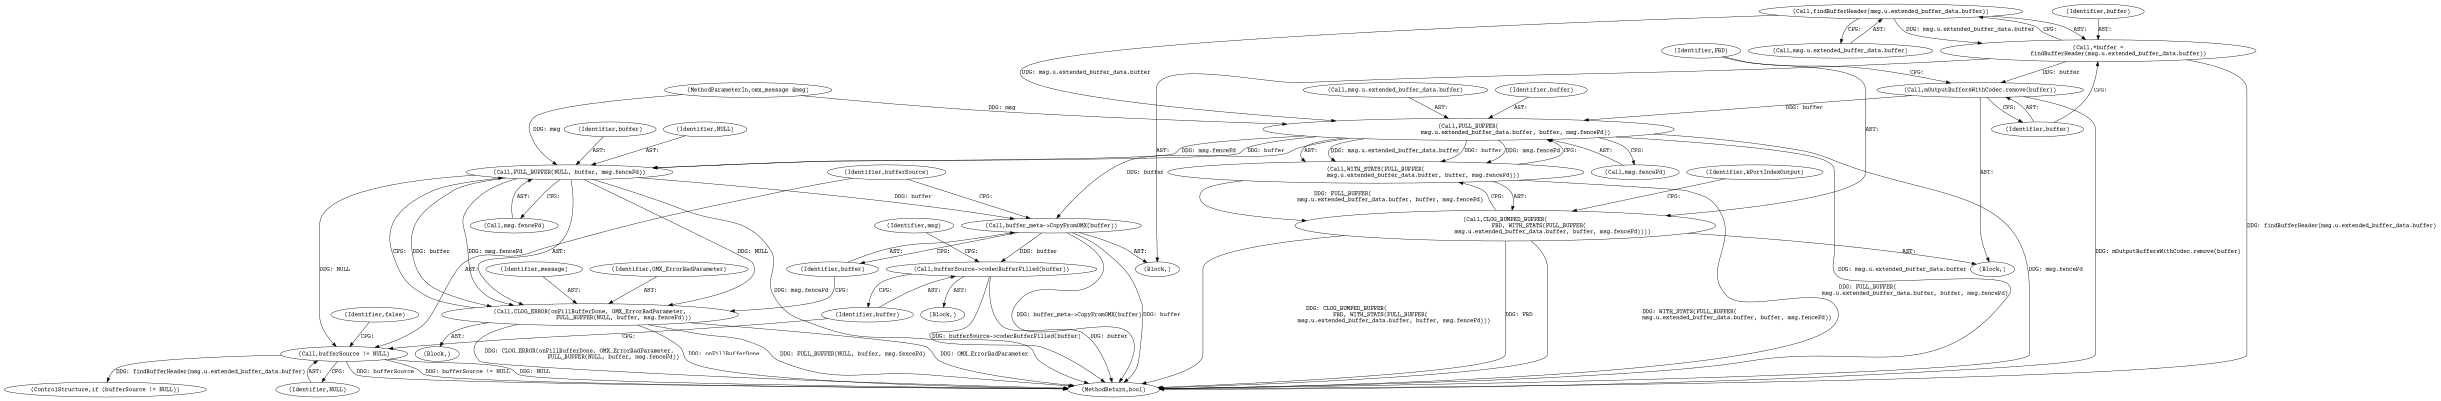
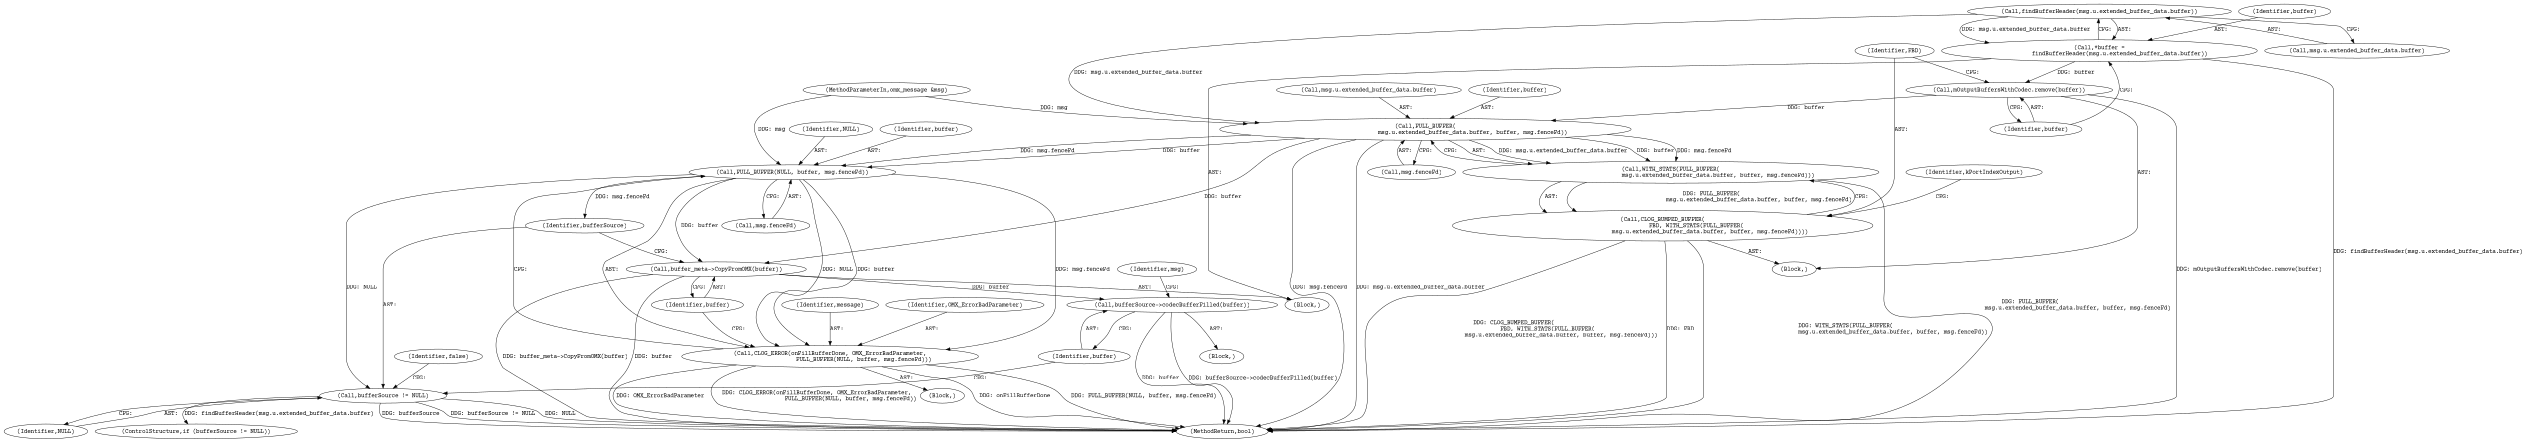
  digraph {
    fontname="Courier Prime"
    node [fontname="Courier Prime"]
    edge [fontname="Courier Prime"]
    n1 [label="(Call,findBufferHeader(msg.u.extended_buffer_data.buffer))"]
    n2 [label="(Call,*buffer =\n            findBufferHeader(msg.u.extended_buffer_data.buffer))"]
    n3 [label="(Call,FULL_BUFFER(\n                            msg.u.extended_buffer_data.buffer, buffer, msg.fenceFd))"]
    n4 [label="(Call,msg.u.extended_buffer_data.buffer)"]
    n5 [label="(Call,mOutputBuffersWithCodec.remove(buffer))"]
    n6 [label="(MethodReturn,bool)"]
    n7 [label="(Block,)"]
    n8 [label="(Call,WITH_STATS(FULL_BUFFER(\n                            msg.u.extended_buffer_data.buffer, buffer, msg.fenceFd)))"]
    n9 [label="(Call,FULL_BUFFER(NULL, buffer, msg.fenceFd))"]
    n10 [label="(Call,buffer_meta->CopyFromOMX(buffer))"]
    n11 [label="(Call,msg.fenceFd)"]
    n12 [label="(Identifier,buffer)"]
    n13 [label="(Block,)"]
    n14 [label="(Call,CLOG_BUMPED_BUFFER(\n                    FBD, WITH_STATS(FULL_BUFFER(\n                            msg.u.extended_buffer_data.buffer, buffer, msg.fenceFd))))"]
    n15 [label="(Call,CLOG_ERROR(onFillBufferDone, OMX_ErrorBadParameter,\n                    FULL_BUFFER(NULL, buffer, msg.fenceFd)))"]
    n16 [label="(Call,bufferSource != NULL)"]
    n17 [label="(Call,msg.fenceFd)"]
    n18 [label="(Call,bufferSource->codecBufferFilled(buffer))"]
    n19 [label="(Identifier,buffer)"]
    n20 [label="(Block,)"]
    n21 [label="(ControlStructure,if (bufferSource != NULL))"]
    n22 [label="(Identifier,NULL)"]
    n23 [label="(Identifier,buffer)"]
    n24 [label="(Block,)"]
    n25 [label="(Identifier,FBD)"]
    n26 [label="(Identifier,message)"]
    n27 [label="(Identifier,NULL)"]
    n28 [label="(Identifier,buffer)"]
    n29 [label="(Identifier,buffer)"]
    n30 [label="(Identifier,OMX_ErrorBadParameter)"]
    n31 [label="(Identifier,buffer)"]
    n32 [label="(Identifier,bufferSource)"]
    n33 [label="(Identifier,kPortIndexOutput)"]
    n34 [label="(MethodParameterIn,omx_message &msg)"]
    n35 [label="(Call,msg.u.extended_buffer_data.buffer)"]
    n36 [label="(Identifier,msg)"]
    n37 [label="(Identifier,false)"]
    n1 -> n2 [label="AST: "]
    n1 -> n2 [label="DDG: msg.u.extended_buffer_data.buffer"]
    n1 -> n3 [label="DDG: msg.u.extended_buffer_data.buffer"]
    n1 -> n4 [label="CFG: "]
    n2 -> n1 [label="CFG: "]
    n2 -> n5 [label="DDG: buffer"]
    n2 -> n6 [label="DDG: findBufferHeader(msg.u.extended_buffer_data.buffer)"]
    n2 -> n7 [label="AST: "]
    n3 -> n6 [label="DDG: msg.u.extended_buffer_data.buffer"]
    n3 -> n6 [label="DDG: msg.fenceFd"]
    n3 -> n8 [label="AST: "]
    n3 -> n8 [label="DDG: msg.u.extended_buffer_data.buffer"]
    n3 -> n8 [label="DDG: buffer"]
    n3 -> n8 [label="DDG: msg.fenceFd"]
    n3 -> n9 [label="DDG: buffer"]
    n3 -> n9 [label="DDG: msg.fenceFd"]
    n3 -> n10 [label="DDG: buffer"]
    n3 -> n11 [label="CFG: "]
    n4 -> n1 [label="AST: "]
    n5 -> n3 [label="DDG: buffer"]
    n5 -> n6 [label="DDG: mOutputBuffersWithCodec.remove(buffer)"]
    n5 -> n12 [label="CFG: "]
    n5 -> n13 [label="AST: "]
    n8 -> n3 [label="CFG: "]
    n8 -> n6 [label="DDG: FULL_BUFFER(\n                            msg.u.extended_buffer_data.buffer, buffer, msg.fenceFd)"]
    n8 -> n14 [label="AST: "]
    n8 -> n14 [label="DDG: FULL_BUFFER(\n                            msg.u.extended_buffer_data.buffer, buffer, msg.fenceFd)"]
-   n9 -> n6 [label="DDG: msg.fenceFd"]
+   n9 -> n32 [label="DDG: msg.fenceFd"]
    n9 -> n10 [label="DDG: buffer"]
    n9 -> n15 [label="AST: "]
    n9 -> n15 [label="DDG: NULL"]
    n9 -> n15 [label="DDG: buffer"]
    n9 -> n15 [label="DDG: msg.fenceFd"]
    n9 -> n16 [label="DDG: NULL"]
    n9 -> n17 [label="CFG: "]
    n10 -> n6 [label="DDG: buffer_meta->CopyFromOMX(buffer)"]
    n10 -> n6 [label="DDG: buffer"]
    n10 -> n7 [label="AST: "]
    n10 -> n18 [label="DDG: buffer"]
    n10 -> n19 [label="CFG: "]
    n11 -> n3 [label="AST: "]
    n12 -> n2 [label="CFG: "]
    n12 -> n5 [label="AST: "]
    n14 -> n6 [label="DDG: CLOG_BUMPED_BUFFER(\n                    FBD, WITH_STATS(FULL_BUFFER(\n                            msg.u.extended_buffer_data.buffer, buffer, msg.fenceFd)))"]
    n14 -> n6 [label="DDG: FBD"]
    n14 -> n6 [label="DDG: WITH_STATS(FULL_BUFFER(\n                            msg.u.extended_buffer_data.buffer, buffer, msg.fenceFd))"]
    n14 -> n8 [label="CFG: "]
    n14 -> n13 [label="AST: "]
    n15 -> n6 [label="DDG: FULL_BUFFER(NULL, buffer, msg.fenceFd)"]
    n15 -> n6 [label="DDG: OMX_ErrorBadParameter"]
    n15 -> n6 [label="DDG: CLOG_ERROR(onFillBufferDone, OMX_ErrorBadParameter,\n                    FULL_BUFFER(NULL, buffer, msg.fenceFd))"]
    n15 -> n6 [label="DDG: onFillBufferDone"]
    n15 -> n9 [label="CFG: "]
    n15 -> n20 [label="AST: "]
    n16 -> n6 [label="DDG: bufferSource != NULL"]
    n16 -> n6 [label="DDG: NULL"]
    n16 -> n6 [label="DDG: bufferSource"]
    n16 -> n21 [label="DDG: findBufferHeader(msg.u.extended_buffer_data.buffer)"]
    n16 -> n22 [label="CFG: "]
    n17 -> n9 [label="AST: "]
    n18 -> n6 [label="DDG: buffer"]
    n18 -> n6 [label="DDG: bufferSource->codecBufferFilled(buffer)"]
    n18 -> n23 [label="CFG: "]
    n18 -> n24 [label="AST: "]
    n19 -> n10 [label="AST: "]
    n19 -> n15 [label="CFG: "]
    n22 -> n16 [label="AST: "]
    n23 -> n16 [label="CFG: "]
    n23 -> n18 [label="AST: "]
    n25 -> n5 [label="CFG: "]
    n25 -> n14 [label="AST: "]
    n26 -> n15 [label="AST: "]
    n27 -> n9 [label="AST: "]
    n28 -> n9 [label="AST: "]
    n29 -> n3 [label="AST: "]
    n30 -> n15 [label="AST: "]
    n31 -> n2 [label="AST: "]
    n32 -> n10 [label="CFG: "]
    n32 -> n16 [label="AST: "]
    n33 -> n14 [label="CFG: "]
    n34 -> n3 [label="DDG: msg"]
    n34 -> n9 [label="DDG: msg"]
    n35 -> n3 [label="AST: "]
    n36 -> n18 [label="CFG: "]
    n37 -> n16 [label="CFG: "]
  }
